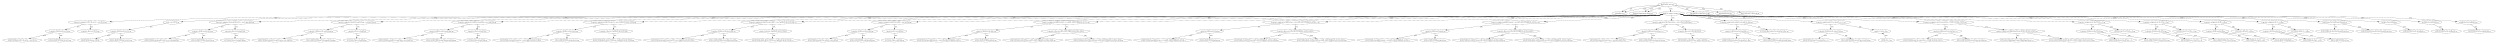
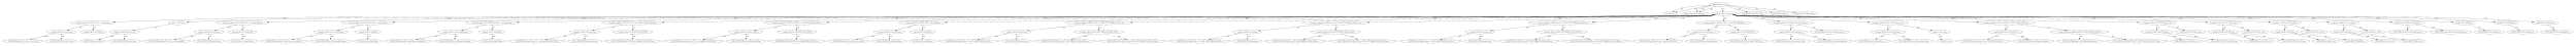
  digraph {
    fontname="EB Garamond"
    node [fontname="EB Garamond"]
    edge [fontname="EB Garamond"]
    n1 [label=<(METHOD,&lt;init&gt;)<SUB>173</SUB>>]
    n2 [label=<(PARAM,this)<SUB>173</SUB>>]
    n3 [label=<(PARAM,InputStream zStream)<SUB>173</SUB>>]
    n4 [label=<(BLOCK,&lt;empty&gt;,&lt;empty&gt;)<SUB>173</SUB>>]
    n5 [label=<(MODIFIER,CONSTRUCTOR)>]
    n6 [label=<(MODIFIER,PUBLIC)>]
    n7 [label=<(METHOD_RETURN,void)<SUB>180</SUB>>]
    n8 [label=<(&lt;operator&gt;.assignment,CRC this.mCrc = new CRC())<SUB>122</SUB>>]
    n9 [label=<(&lt;init&gt;,new CRC())<SUB>122</SUB>>]
    n10 [label=<(&lt;operator&gt;.assignment,boolean[] this.inUse = new boolean[256])<SUB>124</SUB>>]
    n11 [label=<(&lt;operator&gt;.assignment,char[] this.seqToUnseq = new char[256])<SUB>127</SUB>>]
    n12 [label=<(&lt;operator&gt;.assignment,char[] this.unseqToSeq = new char[256])<SUB>128</SUB>>]
    n13 [label=<(&lt;operator&gt;.assignment,char[] this.selector = new char[MAX_SELECTORS])<SUB>130</SUB>>]
    n14 [label=<(&lt;operator&gt;.assignment,char[] this.selectorMtf = new char[MAX_SELECTORS])<SUB>131</SUB>>]
    n15 [label=<(&lt;operator&gt;.assignment,int[] this.unzftab = new int[256])<SUB>140</SUB>>]
    n16 [label=<(&lt;operator&gt;.assignment,int[][] this.limit = new int[N_GROUPS][MAX_ALPH...)<SUB>142</SUB>>]
    n17 [label=<(&lt;operator&gt;.assignment,int[][] this.base = new int[N_GROUPS][MAX_ALPHA...)<SUB>143</SUB>>]
    n18 [label=<(&lt;operator&gt;.assignment,int[][] this.perm = new int[N_GROUPS][MAX_ALPHA...)<SUB>144</SUB>>]
    n19 [label=<(&lt;operator&gt;.assignment,int[] this.minLens = new int[N_GROUPS])<SUB>145</SUB>>]
    n20 [label=<(&lt;operator&gt;.assignment,boolean this.streamEnd = false)<SUB>149</SUB>>]
    n21 [label=<(&lt;operator&gt;.assignment,int this.currentChar = -1)<SUB>151</SUB>>]
    n22 [label=<(&lt;operator&gt;.assignment,int this.currentState = START_BLOCK_STATE)<SUB>161</SUB>>]
    n23 [label=<(&lt;operator&gt;.assignment,int this.rNToGo = 0)<SUB>168</SUB>>]
    n24 [label=<(&lt;operator&gt;.assignment,int this.rTPos = 0)<SUB>169</SUB>>]
    n25 [label=<(&lt;operator&gt;.assignment,this.ll8 = null)<SUB>174</SUB>>]
    n26 [label=<(&lt;operator&gt;.assignment,this.tt = null)<SUB>175</SUB>>]
    n27 [label=<(bsSetStream,this.bsSetStream(zStream))<SUB>176</SUB>>]
    n28 [label=<(initialize,this.initialize())<SUB>177</SUB>>]
    n29 [label=<(initBlock,this.initBlock())<SUB>178</SUB>>]
    n30 [label=<(setupBlock,this.setupBlock())<SUB>179</SUB>>]
    n31 [label=<(&lt;operator&gt;.fieldAccess,this.mCrc)<SUB>122</SUB>>]
    n32 [label=<(&lt;operator&gt;.alloc,new CRC())<SUB>122</SUB>>]
    n33 [label=<(&lt;operator&gt;.fieldAccess,this.mCrc)<SUB>122</SUB>>]
    n34 [label=<(&lt;operator&gt;.fieldAccess,this.inUse)<SUB>124</SUB>>]
    n35 [label=<(&lt;operator&gt;.alloc,new boolean[256])>]
    n36 [label=<(&lt;operator&gt;.fieldAccess,this.seqToUnseq)<SUB>127</SUB>>]
    n37 [label=<(&lt;operator&gt;.alloc,new char[256])>]
    n38 [label=<(&lt;operator&gt;.fieldAccess,this.unseqToSeq)<SUB>128</SUB>>]
    n39 [label=<(&lt;operator&gt;.alloc,new char[256])>]
    n40 [label=<(&lt;operator&gt;.fieldAccess,this.selector)<SUB>130</SUB>>]
    n41 [label=<(&lt;operator&gt;.alloc,new char[MAX_SELECTORS])>]
    n42 [label=<(&lt;operator&gt;.fieldAccess,this.selectorMtf)<SUB>131</SUB>>]
    n43 [label=<(&lt;operator&gt;.alloc,new char[MAX_SELECTORS])>]
    n44 [label=<(&lt;operator&gt;.fieldAccess,this.unzftab)<SUB>140</SUB>>]
    n45 [label=<(&lt;operator&gt;.alloc,new int[256])>]
    n46 [label=<(&lt;operator&gt;.fieldAccess,this.limit)<SUB>142</SUB>>]
    n47 [label=<(&lt;operator&gt;.alloc,new int[N_GROUPS][MAX_ALPHA_SIZE])>]
    n48 [label=<(&lt;operator&gt;.fieldAccess,this.base)<SUB>143</SUB>>]
    n49 [label=<(&lt;operator&gt;.alloc,new int[N_GROUPS][MAX_ALPHA_SIZE])>]
    n50 [label=<(&lt;operator&gt;.fieldAccess,this.perm)<SUB>144</SUB>>]
    n51 [label=<(&lt;operator&gt;.alloc,new int[N_GROUPS][MAX_ALPHA_SIZE])>]
    n52 [label=<(&lt;operator&gt;.fieldAccess,this.minLens)<SUB>145</SUB>>]
    n53 [label=<(&lt;operator&gt;.alloc,new int[N_GROUPS])>]
    n54 [label=<(&lt;operator&gt;.fieldAccess,this.streamEnd)<SUB>149</SUB>>]
    n55 [label=<(LITERAL,false,boolean this.streamEnd = false)<SUB>149</SUB>>]
    n56 [label=<(&lt;operator&gt;.fieldAccess,this.currentChar)<SUB>151</SUB>>]
    n57 [label=<(&lt;operator&gt;.minus,-1)<SUB>153</SUB>>]
    n58 [label=<(&lt;operator&gt;.fieldAccess,this.currentState)<SUB>161</SUB>>]
    n59 [label=<(&lt;operator&gt;.fieldAccess,CBZip2InputStream.START_BLOCK_STATE)<SUB>161</SUB>>]
    n60 [label=<(&lt;operator&gt;.fieldAccess,this.rNToGo)<SUB>168</SUB>>]
    n61 [label=<(LITERAL,0,int this.rNToGo = 0)<SUB>168</SUB>>]
    n62 [label=<(&lt;operator&gt;.fieldAccess,this.rTPos)<SUB>169</SUB>>]
    n63 [label=<(LITERAL,0,int this.rTPos = 0)<SUB>169</SUB>>]
    n64 [label=<(&lt;operator&gt;.fieldAccess,this.ll8)<SUB>174</SUB>>]
    n65 [label=<(LITERAL,null,this.ll8 = null)<SUB>174</SUB>>]
    n66 [label=<(&lt;operator&gt;.fieldAccess,this.tt)<SUB>175</SUB>>]
    n67 [label=<(LITERAL,null,this.tt = null)<SUB>175</SUB>>]
    n68 [label=<(IDENTIFIER,this,this.bsSetStream(zStream))<SUB>176</SUB>>]
    n69 [label=<(IDENTIFIER,zStream,this.bsSetStream(zStream))<SUB>176</SUB>>]
    n70 [label=<(IDENTIFIER,this,this.initialize())<SUB>177</SUB>>]
    n71 [label=<(IDENTIFIER,this,this.initBlock())<SUB>178</SUB>>]
    n72 [label=<(IDENTIFIER,this,this.setupBlock())<SUB>179</SUB>>]
    n73 [label=<(IDENTIFIER,this,CRC this.mCrc = new CRC())>]
    n74 [label=<(FIELD_IDENTIFIER,mCrc,mCrc)<SUB>122</SUB>>]
    n75 [label=<(IDENTIFIER,this,new CRC())>]
    n76 [label=<(FIELD_IDENTIFIER,mCrc,mCrc)<SUB>122</SUB>>]
    n77 [label=<(IDENTIFIER,this,boolean[] this.inUse = new boolean[256])>]
    n78 [label=<(FIELD_IDENTIFIER,inUse,inUse)<SUB>124</SUB>>]
    n79 [label=<(LITERAL,256,new boolean[256])<SUB>124</SUB>>]
    n80 [label=<(IDENTIFIER,this,char[] this.seqToUnseq = new char[256])>]
    n81 [label=<(FIELD_IDENTIFIER,seqToUnseq,seqToUnseq)<SUB>127</SUB>>]
    n82 [label=<(LITERAL,256,new char[256])<SUB>127</SUB>>]
    n83 [label=<(IDENTIFIER,this,char[] this.unseqToSeq = new char[256])>]
    n84 [label=<(FIELD_IDENTIFIER,unseqToSeq,unseqToSeq)<SUB>128</SUB>>]
    n85 [label=<(LITERAL,256,new char[256])<SUB>128</SUB>>]
    n86 [label=<(IDENTIFIER,this,char[] this.selector = new char[MAX_SELECTORS])>]
    n87 [label=<(FIELD_IDENTIFIER,selector,selector)<SUB>130</SUB>>]
    n88 [label=<(IDENTIFIER,MAX_SELECTORS,new char[MAX_SELECTORS])<SUB>130</SUB>>]
    n89 [label=<(IDENTIFIER,this,char[] this.selectorMtf = new char[MAX_SELECTORS])>]
    n90 [label=<(FIELD_IDENTIFIER,selectorMtf,selectorMtf)<SUB>131</SUB>>]
    n91 [label=<(IDENTIFIER,MAX_SELECTORS,new char[MAX_SELECTORS])<SUB>131</SUB>>]
    n92 [label=<(IDENTIFIER,this,int[] this.unzftab = new int[256])>]
    n93 [label=<(FIELD_IDENTIFIER,unzftab,unzftab)<SUB>140</SUB>>]
    n94 [label=<(LITERAL,256,new int[256])<SUB>140</SUB>>]
    n95 [label=<(IDENTIFIER,this,int[][] this.limit = new int[N_GROUPS][MAX_ALPH...)>]
    n96 [label=<(FIELD_IDENTIFIER,limit,limit)<SUB>142</SUB>>]
    n97 [label=<(IDENTIFIER,N_GROUPS,new int[N_GROUPS][MAX_ALPHA_SIZE])<SUB>142</SUB>>]
    n98 [label=<(IDENTIFIER,MAX_ALPHA_SIZE,new int[N_GROUPS][MAX_ALPHA_SIZE])<SUB>142</SUB>>]
    n99 [label=<(IDENTIFIER,this,int[][] this.base = new int[N_GROUPS][MAX_ALPHA...)>]
    n100 [label=<(FIELD_IDENTIFIER,base,base)<SUB>143</SUB>>]
    n101 [label=<(IDENTIFIER,N_GROUPS,new int[N_GROUPS][MAX_ALPHA_SIZE])<SUB>143</SUB>>]
    n102 [label=<(IDENTIFIER,MAX_ALPHA_SIZE,new int[N_GROUPS][MAX_ALPHA_SIZE])<SUB>143</SUB>>]
    n103 [label=<(IDENTIFIER,this,int[][] this.perm = new int[N_GROUPS][MAX_ALPHA...)>]
    n104 [label=<(FIELD_IDENTIFIER,perm,perm)<SUB>144</SUB>>]
    n105 [label=<(IDENTIFIER,N_GROUPS,new int[N_GROUPS][MAX_ALPHA_SIZE])<SUB>144</SUB>>]
    n106 [label=<(IDENTIFIER,MAX_ALPHA_SIZE,new int[N_GROUPS][MAX_ALPHA_SIZE])<SUB>144</SUB>>]
    n107 [label=<(IDENTIFIER,this,int[] this.minLens = new int[N_GROUPS])>]
    n108 [label=<(FIELD_IDENTIFIER,minLens,minLens)<SUB>145</SUB>>]
    n109 [label=<(IDENTIFIER,N_GROUPS,new int[N_GROUPS])<SUB>145</SUB>>]
    n110 [label=<(IDENTIFIER,this,boolean this.streamEnd = false)>]
    n111 [label=<(FIELD_IDENTIFIER,streamEnd,streamEnd)<SUB>149</SUB>>]
    n112 [label=<(IDENTIFIER,this,int this.currentChar = -1)>]
    n113 [label=<(FIELD_IDENTIFIER,currentChar,currentChar)<SUB>151</SUB>>]
    n114 [label=<(LITERAL,1,-1)<SUB>151</SUB>>]
    n115 [label=<(IDENTIFIER,this,int this.currentState = START_BLOCK_STATE)>]
    n116 [label=<(FIELD_IDENTIFIER,currentState,currentState)<SUB>161</SUB>>]
    n117 [label=<(TYPE_REF,CBZip2InputStream,CBZip2InputStream)<SUB>161</SUB>>]
    n118 [label=<(FIELD_IDENTIFIER,START_BLOCK_STATE,START_BLOCK_STATE)<SUB>161</SUB>>]
    n119 [label=<(IDENTIFIER,this,int this.rNToGo = 0)>]
    n120 [label=<(FIELD_IDENTIFIER,rNToGo,rNToGo)<SUB>168</SUB>>]
    n121 [label=<(IDENTIFIER,this,int this.rTPos = 0)>]
    n122 [label=<(FIELD_IDENTIFIER,rTPos,rTPos)<SUB>169</SUB>>]
    n123 [label=<(IDENTIFIER,this,this.ll8 = null)>]
    n124 [label=<(FIELD_IDENTIFIER,ll8,ll8)<SUB>174</SUB>>]
    n125 [label=<(IDENTIFIER,this,this.tt = null)>]
    n126 [label=<(FIELD_IDENTIFIER,tt,tt)<SUB>175</SUB>>]
    n1 -> n2 [label="AST: "]
    n1 -> n2 [label="DDG: "]
    n1 -> n3 [label="AST: "]
    n1 -> n3 [label="DDG: "]
    n1 -> n4 [label="AST: "]
    n1 -> n5 [label="AST: "]
    n1 -> n6 [label="AST: "]
    n1 -> n7 [label="AST: "]
    n4 -> n8 [label="AST: "]
    n4 -> n9 [label="AST: "]
    n4 -> n10 [label="AST: "]
    n4 -> n11 [label="AST: "]
    n4 -> n12 [label="AST: "]
    n4 -> n13 [label="AST: "]
    n4 -> n14 [label="AST: "]
    n4 -> n15 [label="AST: "]
    n4 -> n16 [label="AST: "]
    n4 -> n17 [label="AST: "]
    n4 -> n18 [label="AST: "]
    n4 -> n19 [label="AST: "]
    n4 -> n20 [label="AST: "]
    n4 -> n21 [label="AST: "]
    n4 -> n22 [label="AST: "]
    n4 -> n23 [label="AST: "]
    n4 -> n24 [label="AST: "]
    n4 -> n25 [label="AST: "]
    n4 -> n26 [label="AST: "]
    n4 -> n27 [label="AST: "]
    n4 -> n28 [label="AST: "]
    n4 -> n29 [label="AST: "]
    n4 -> n30 [label="AST: "]
    n8 -> n31 [label="AST: "]
    n8 -> n32 [label="AST: "]
    n9 -> n33 [label="AST: "]
    n10 -> n34 [label="AST: "]
    n10 -> n35 [label="AST: "]
    n11 -> n36 [label="AST: "]
    n11 -> n37 [label="AST: "]
    n12 -> n38 [label="AST: "]
    n12 -> n39 [label="AST: "]
    n13 -> n40 [label="AST: "]
    n13 -> n41 [label="AST: "]
    n14 -> n42 [label="AST: "]
    n14 -> n43 [label="AST: "]
    n15 -> n44 [label="AST: "]
    n15 -> n45 [label="AST: "]
    n16 -> n46 [label="AST: "]
    n16 -> n47 [label="AST: "]
    n17 -> n48 [label="AST: "]
    n17 -> n49 [label="AST: "]
    n18 -> n50 [label="AST: "]
    n18 -> n51 [label="AST: "]
    n19 -> n52 [label="AST: "]
    n19 -> n53 [label="AST: "]
    n20 -> n54 [label="AST: "]
    n20 -> n55 [label="AST: "]
    n21 -> n56 [label="AST: "]
    n21 -> n57 [label="AST: "]
    n22 -> n58 [label="AST: "]
    n22 -> n59 [label="AST: "]
    n23 -> n60 [label="AST: "]
    n23 -> n61 [label="AST: "]
    n24 -> n62 [label="AST: "]
    n24 -> n63 [label="AST: "]
    n25 -> n64 [label="AST: "]
    n25 -> n65 [label="DDG: "]
    n26 -> n66 [label="AST: "]
    n26 -> n67 [label="AST: "]
    n27 -> n68 [label="AST: "]
    n27 -> n69 [label="AST: "]
    n28 -> n70 [label="AST: "]
    n29 -> n71 [label="AST: "]
    n30 -> n72 [label="AST: "]
    n31 -> n73 [label="AST: "]
    n31 -> n74 [label="AST: "]
    n33 -> n75 [label="AST: "]
    n33 -> n76 [label="AST: "]
    n34 -> n77 [label="AST: "]
    n34 -> n78 [label="AST: "]
    n35 -> n79 [label="AST: "]
    n36 -> n80 [label="AST: "]
    n36 -> n81 [label="AST: "]
    n37 -> n82 [label="AST: "]
    n38 -> n83 [label="AST: "]
    n38 -> n84 [label="AST: "]
    n39 -> n85 [label="AST: "]
    n40 -> n86 [label="AST: "]
    n40 -> n87 [label="AST: "]
    n41 -> n88 [label="AST: "]
    n42 -> n89 [label="AST: "]
    n42 -> n90 [label="AST: "]
    n43 -> n91 [label="AST: "]
    n44 -> n92 [label="AST: "]
    n44 -> n93 [label="AST: "]
    n45 -> n94 [label="AST: "]
    n46 -> n95 [label="AST: "]
    n46 -> n96 [label="AST: "]
    n47 -> n97 [label="AST: "]
    n47 -> n98 [label="AST: "]
    n48 -> n99 [label="AST: "]
    n48 -> n100 [label="AST: "]
    n49 -> n101 [label="AST: "]
    n49 -> n102 [label="AST: "]
    n50 -> n103 [label="AST: "]
    n50 -> n104 [label="AST: "]
    n51 -> n105 [label="AST: "]
    n51 -> n106 [label="AST: "]
    n52 -> n107 [label="AST: "]
    n52 -> n108 [label="AST: "]
    n53 -> n109 [label="AST: "]
    n54 -> n110 [label="AST: "]
    n54 -> n111 [label="AST: "]
    n56 -> n112 [label="AST: "]
    n56 -> n113 [label="AST: "]
-   n114 -> n57 [label="AST: "]
+   n57 -> n114 [label="AST: "]
    n58 -> n115 [label="AST: "]
    n58 -> n116 [label="AST: "]
    n59 -> n117 [label="AST: "]
    n59 -> n118 [label="AST: "]
    n60 -> n119 [label="AST: "]
    n60 -> n120 [label="AST: "]
    n62 -> n121 [label="AST: "]
    n62 -> n122 [label="AST: "]
    n64 -> n123 [label="AST: "]
    n64 -> n124 [label="AST: "]
    n66 -> n125 [label="AST: "]
    n66 -> n126 [label="AST: "]
  }
